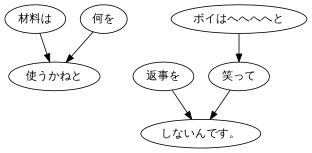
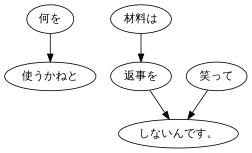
  digraph {
    n1 [label="使うかねと"]
    n2 [label="材料は"]
    n3 [label="何を"]
    n4 [label="笑って"]
    n5 [label="しないんです。"]
-   n6 [label="ボイはへへへへと"]
    n7 [label="返事を"]
-   n2 -> n1
+   n2 -> n7
    n3 -> n1
    n4 -> n5
-   n6 -> n4
    n7 -> n5
  }
